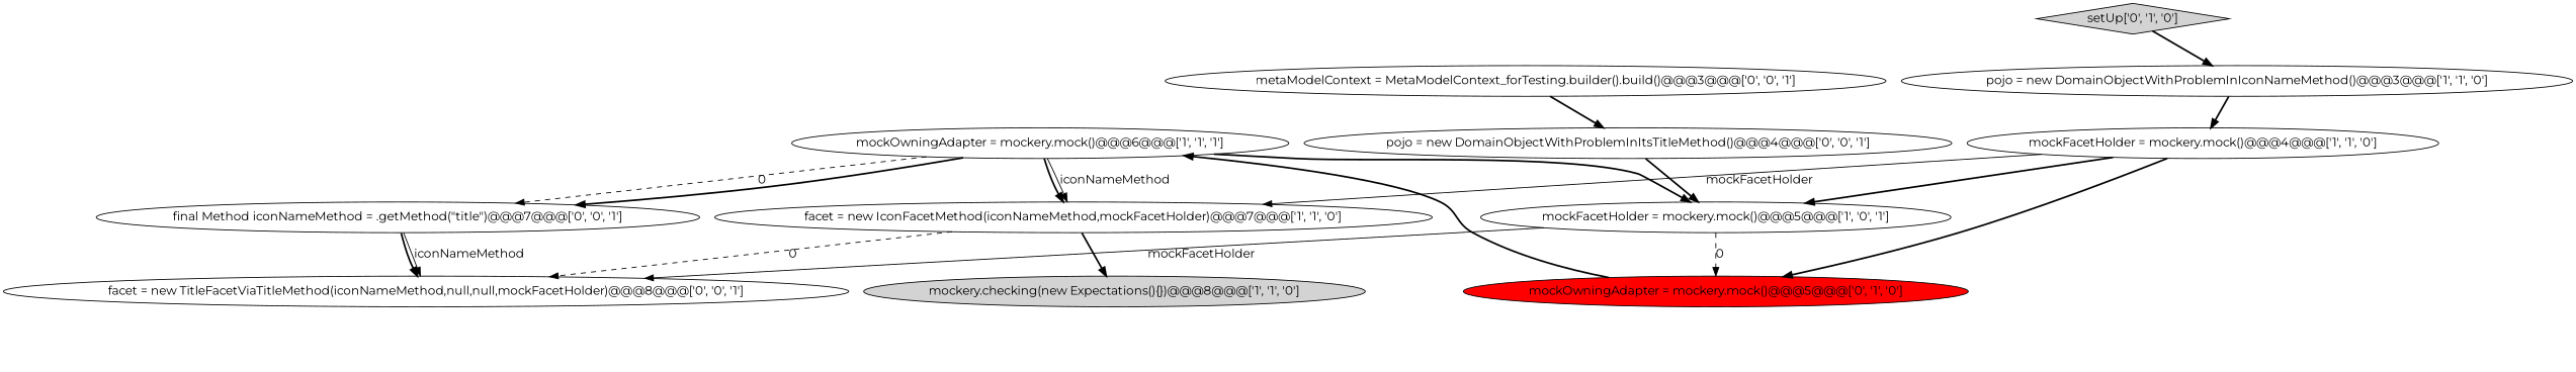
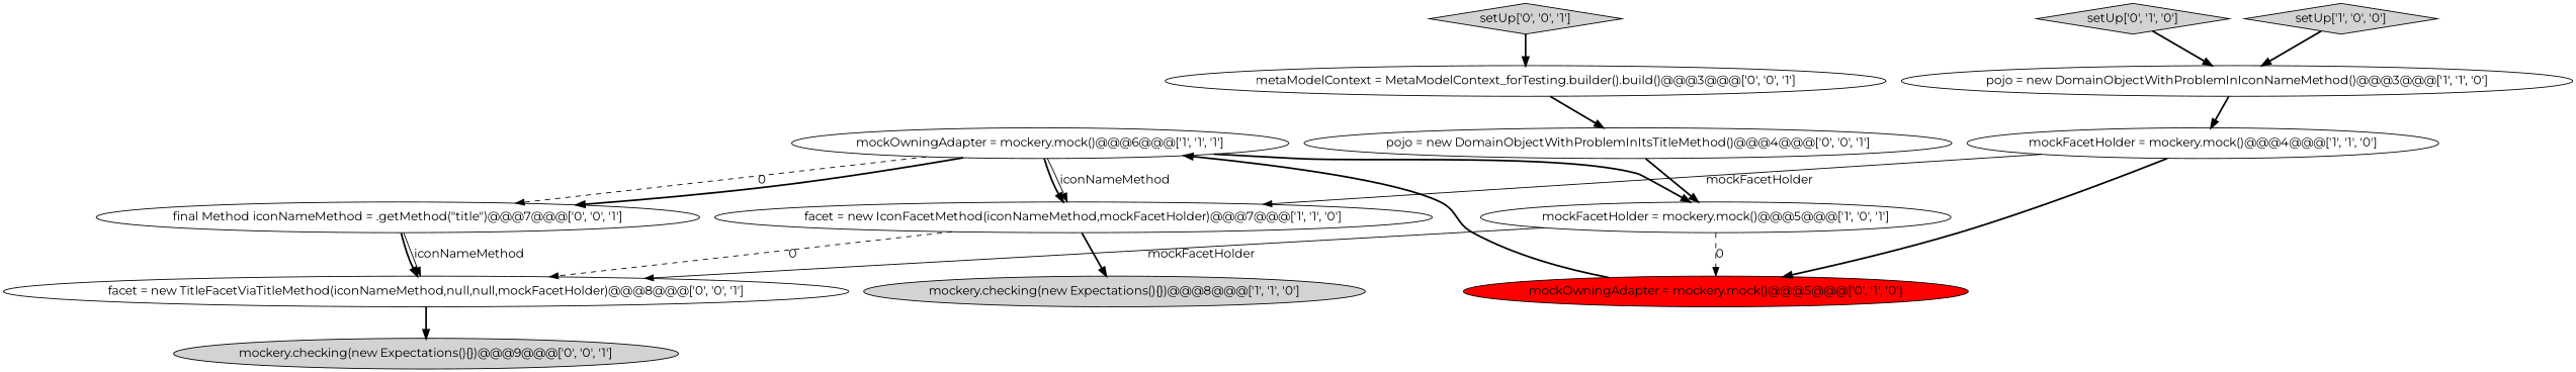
  digraph {
    fontname=Montserrat
    node [fillcolor=white fontname=Montserrat shape=ellipse style=filled]
    edge [fontname=Montserrat style=bold]
    n1 [label="mockOwningAdapter = mockery.mock()@@@6@@@['1', '1', '1']"]
    n2 [label="final Method iconNameMethod = .getMethod(\"title\")@@@7@@@['0', '0', '1']"]
    n3 [label="facet = new IconFacetMethod(iconNameMethod,mockFacetHolder)@@@7@@@['1', '1', '0']"]
    n4 [label="mockFacetHolder = mockery.mock()@@@5@@@['1', '0', '1']"]
    n5 [label="facet = new TitleFacetViaTitleMethod(iconNameMethod,null,null,mockFacetHolder)@@@8@@@['0', '0', '1']"]
    n6 [fillcolor=lightgray label="mockery.checking(new Expectations(){})@@@8@@@['1', '1', '0']"]
    n7 [label="pojo = new DomainObjectWithProblemInIconNameMethod()@@@3@@@['1', '1', '0']"]
    n8 [label="mockFacetHolder = mockery.mock()@@@4@@@['1', '1', '0']"]
    n9 [fillcolor=red label="mockOwningAdapter = mockery.mock()@@@5@@@['0', '1', '0']"]
+   n10 [fillcolor=lightgray label="mockery.checking(new Expectations(){})@@@9@@@['0', '0', '1']"]
    n11 [label="metaModelContext = MetaModelContext_forTesting.builder().build()@@@3@@@['0', '0', '1']"]
    n12 [label="pojo = new DomainObjectWithProblemInItsTitleMethod()@@@4@@@['0', '0', '1']"]
+   n13 [fillcolor=lightgray label="setUp['1', '0', '0']" shape=diamond]
    n14 [fillcolor=lightgray label="setUp['0', '1', '0']" shape=diamond]
+   n15 [fillcolor=lightgray label="setUp['0', '0', '1']" shape=diamond]
    n1 -> n2 [label=0 style=dashed]
    n1 -> n2
    n1 -> n3
    n1 -> n3 [label=iconNameMethod style=solid]
    n1 -> n4
    n2 -> n5 [label=iconNameMethod style=solid]
    n2 -> n5
    n3 -> n5 [label=0 style=dashed]
    n3 -> n6
    n4 -> n5 [label=mockFacetHolder style=solid]
    n4 -> n9 [label=0 style=dashed]
+   n5 -> n10
    n7 -> n8
    n8 -> n3 [label=mockFacetHolder style=solid]
-   n8 -> n4
    n8 -> n9
    n9 -> n1
    n11 -> n12
    n12 -> n4
+   n13 -> n7
    n14 -> n7
+   n15 -> n11
  }
